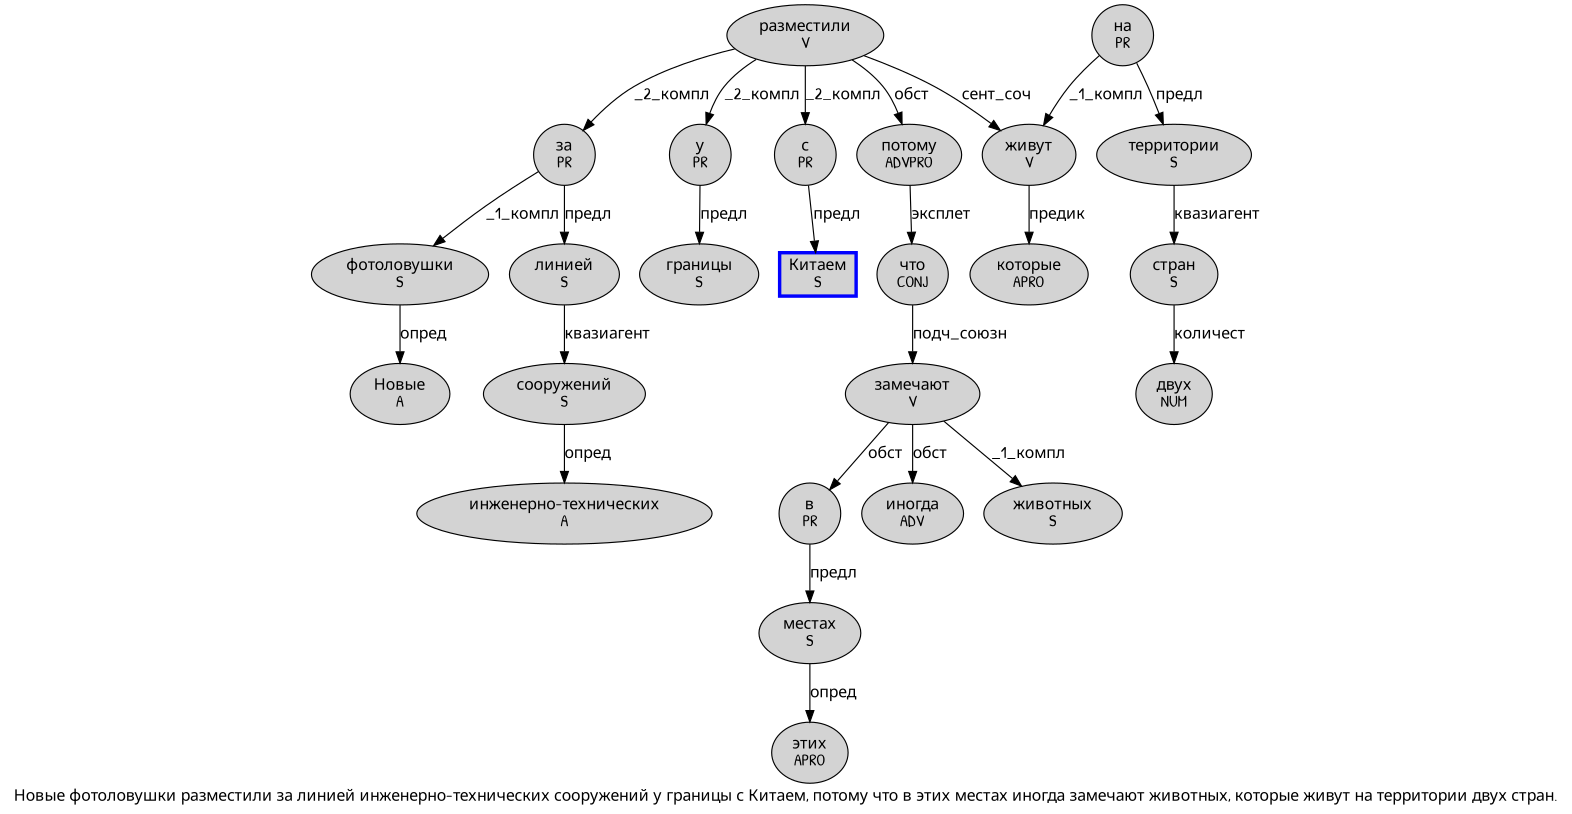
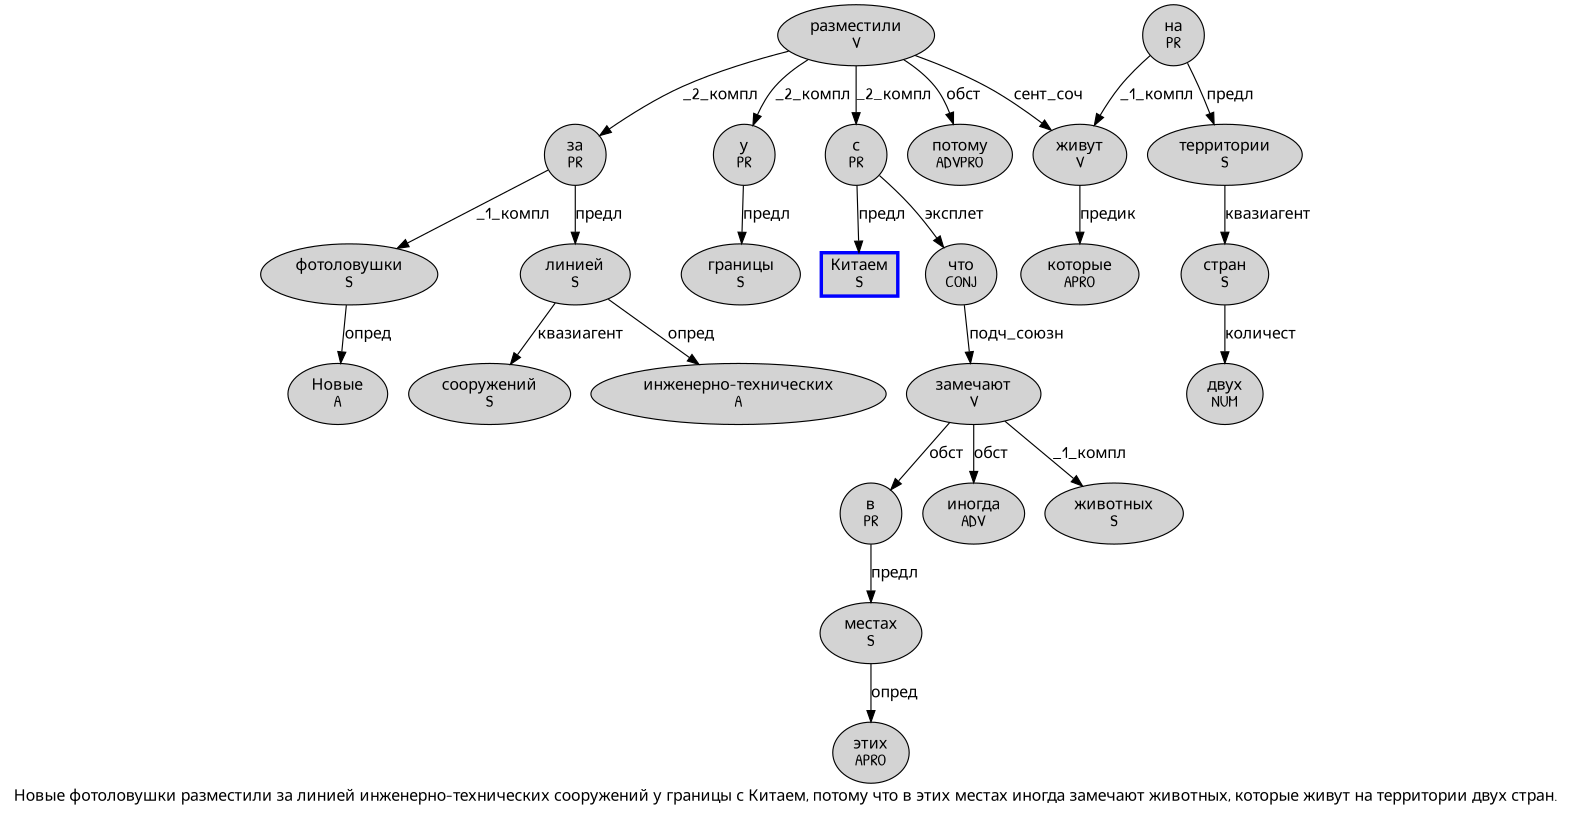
  digraph {
    fontname="Patrick Hand"
    label="Новые фотоловушки разместили за линией инженерно-технических сооружений у границы с Китаем, потому что в этих местах иногда замечают животных, которые живут на территории двух стран."
    node [fillcolor=lightgray fontname="Patrick Hand" penwidth=1 shape=ellipse style=filled]
    edge [fontname="Patrick Hand"]
    n1 [label="Новые\nA"]
    n2 [label="фотоловушки\nS"]
    n3 [label="разместили\nV"]
    n4 [label="за\nPR"]
    n5 [label="у\nPR"]
    n6 [label="с\nPR"]
    n7 [label="потому\nADVPRO"]
    n8 [label="живут\nV"]
    n9 [label="линией\nS"]
    n10 [label="границы\nS"]
    n11 [color=blue label="Китаем\nS" penwidth=3 shape=box]
    n12 [label="что\nCONJ"]
    n13 [label="которые\nAPRO"]
    n14 [label="сооружений\nS"]
    n15 [label="инженерно-технических\nA"]
    n16 [label="замечают\nV"]
    n17 [label="в\nPR"]
    n18 [label="иногда\nADV"]
    n19 [label="животных\nS"]
    n20 [label="местах\nS"]
    n21 [label="этих\nAPRO"]
    n22 [label="на\nPR"]
    n23 [label="территории\nS"]
    n24 [label="стран\nS"]
    n25 [label="двух\nNUM"]
    n2 -> n1 [label="опред"]
    n3 -> n4 [label="_2_компл"]
    n3 -> n5 [label="_2_компл"]
    n3 -> n6 [label="_2_компл"]
    n3 -> n7 [label="обст"]
    n3 -> n8 [label="сент_соч"]
    n4 -> n2 [label="_1_компл"]
    n4 -> n9 [label="предл"]
    n5 -> n10 [label="предл"]
    n6 -> n11 [label="предл"]
-   n7 -> n12 [label="эксплет"]
+   n6 -> n12 [label="эксплет"]
    n8 -> n13 [label="предик"]
    n9 -> n14 [label="квазиагент"]
    n12 -> n16 [label="подч_союзн"]
-   n14 -> n15 [label="опред"]
+   n9 -> n15 [label="опред"]
    n16 -> n17 [label="обст"]
    n16 -> n18 [label="обст"]
    n16 -> n19 [label="_1_компл"]
    n17 -> n20 [label="предл"]
    n20 -> n21 [label="опред"]
    n22 -> n8 [label="_1_компл"]
    n22 -> n23 [label="предл"]
    n23 -> n24 [label="квазиагент"]
    n24 -> n25 [label="количест"]
  }
